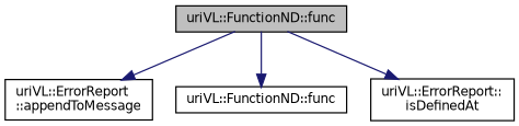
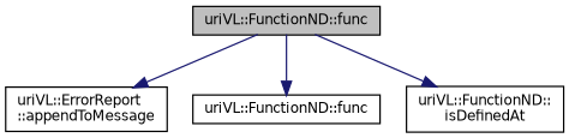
  digraph {
    rankdir=TB
    node [color=black fillcolor=white fontname=Helvetica fontsize=10 shape=record style=filled]
    edge [color=midnightblue fontname=Helvetica fontsize=10 labelfontname=Helvetica labelfontsize=10 style=solid]
    n1 [fillcolor=grey75 fontcolor=black height=0.2 label="uriVL::FunctionND::func" width=0.4]
    n2 [height=0.2 label="uriVL::ErrorReport\l::appendToMessage" width=0.4]
    n3 [height=0.2 label="uriVL::FunctionND::func" width=0.4]
-   n4 [height=0.2 label="uriVL::ErrorReport::\lisDefinedAt" width=0.4]
+   n4 [height=0.2 label="uriVL::FunctionND::\lisDefinedAt" width=0.4]
    n1 -> n2
    n1 -> n3
    n1 -> n4
  }
